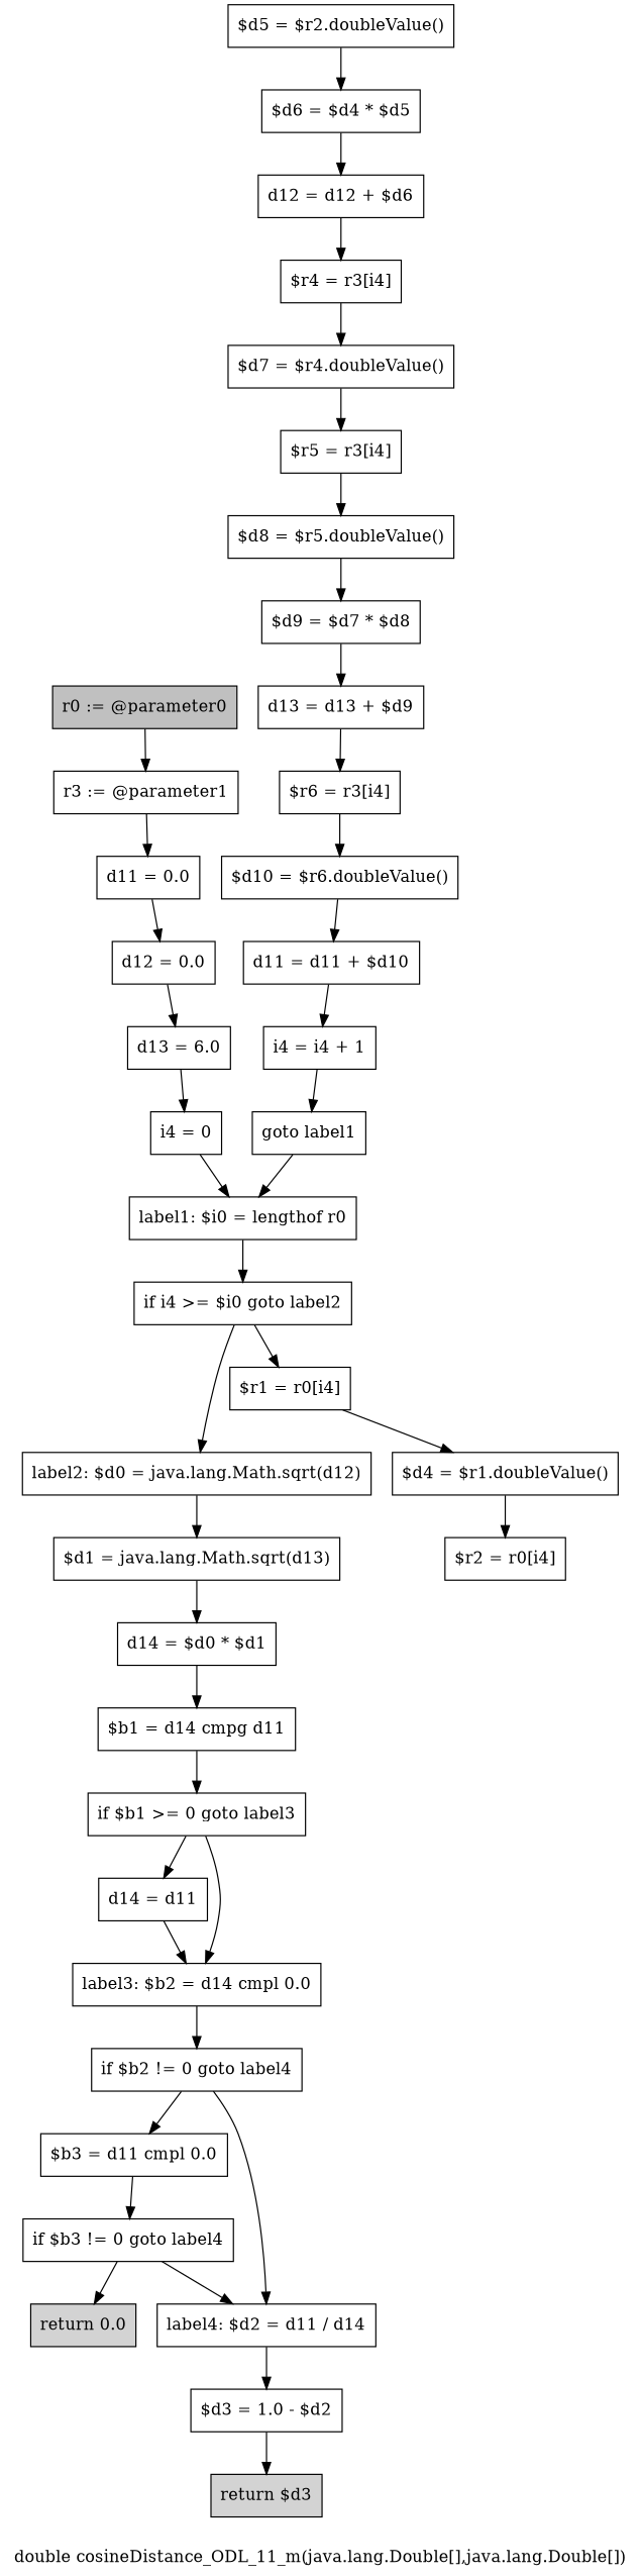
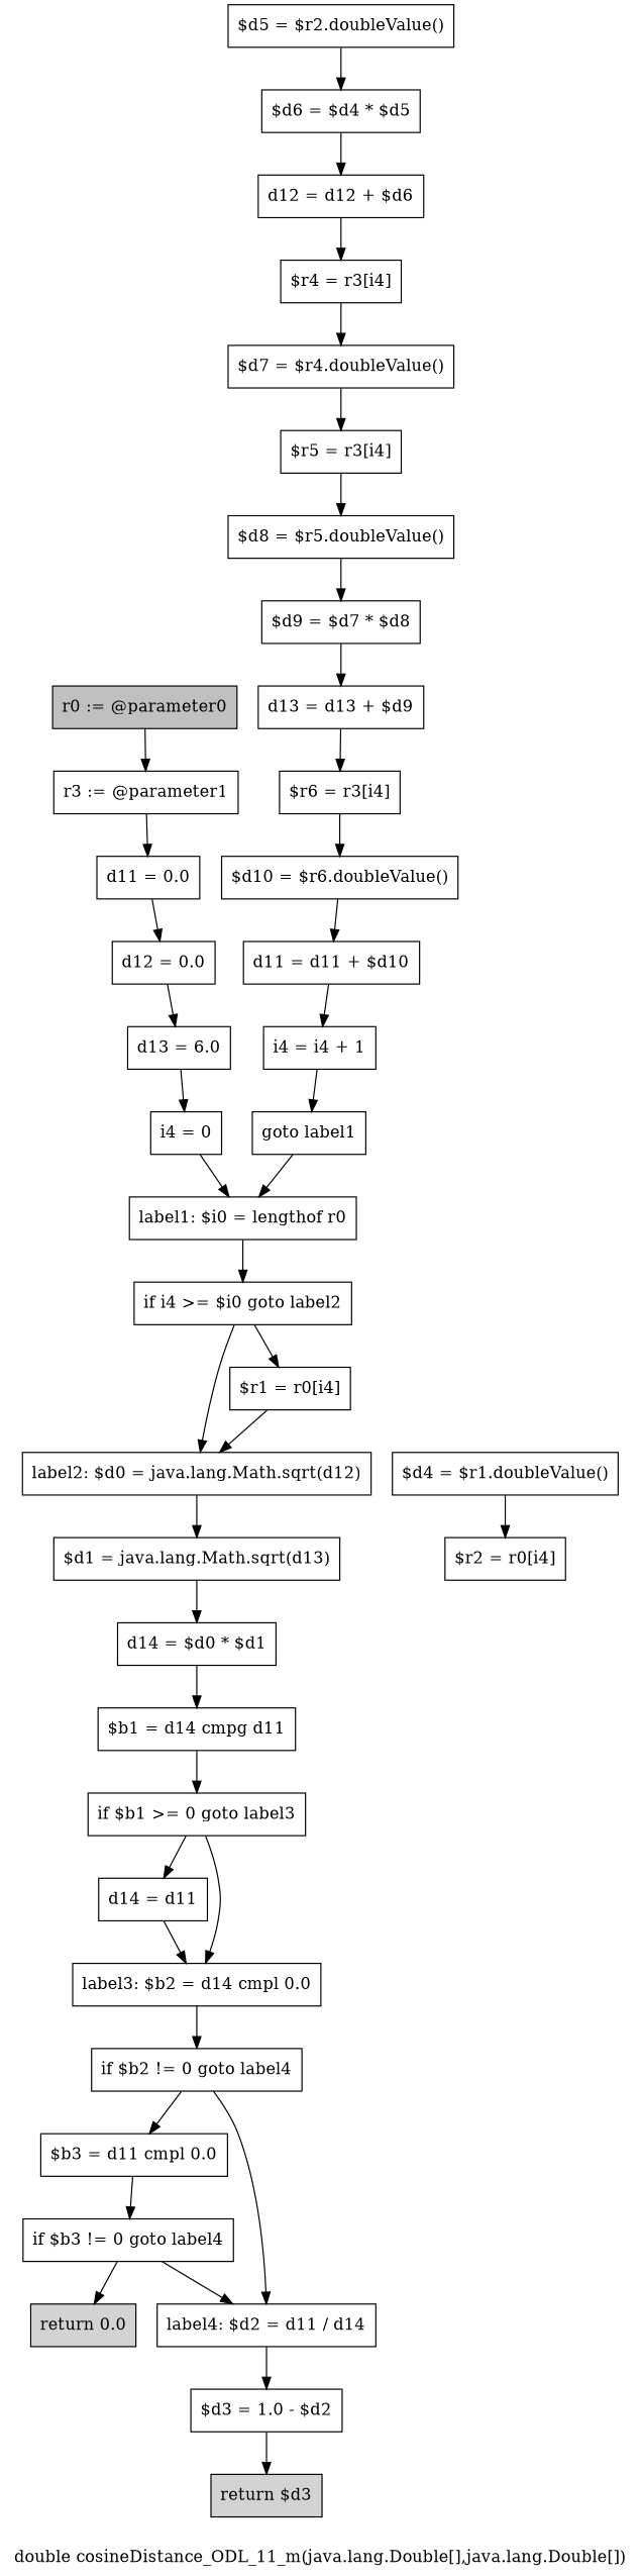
  digraph {
    label="double cosineDistance_ODL_11_m(java.lang.Double[],java.lang.Double[])"
    node [shape=box]
    n1 [fillcolor=gray label="r0 := @parameter0" style=filled]
    n2 [label="r3 := @parameter1"]
    n3 [label="d11 = 0.0"]
    n4 [label="d12 = 0.0"]
    n5 [label="d13 = 6.0"]
    n6 [label="i4 = 0"]
    n7 [label="label1: $i0 = lengthof r0"]
    n8 [label="if i4 >= $i0 goto label2"]
    n9 [label="$r1 = r0[i4]"]
    n10 [label="label2: $d0 = java.lang.Math.sqrt(d12)"]
    n11 [label="$d4 = $r1.doubleValue()"]
    n12 [label="$d1 = java.lang.Math.sqrt(d13)"]
    n13 [label="$r2 = r0[i4]"]
    n14 [label="d14 = $d0 * $d1"]
    n15 [label="$d5 = $r2.doubleValue()"]
    n16 [label="$d6 = $d4 * $d5"]
    n17 [label="d12 = d12 + $d6"]
    n18 [label="$r4 = r3[i4]"]
    n19 [label="$d7 = $r4.doubleValue()"]
    n20 [label="$r5 = r3[i4]"]
    n21 [label="$d8 = $r5.doubleValue()"]
    n22 [label="$d9 = $d7 * $d8"]
    n23 [label="d13 = d13 + $d9"]
    n24 [label="$r6 = r3[i4]"]
    n25 [label="$d10 = $r6.doubleValue()"]
    n26 [label="d11 = d11 + $d10"]
    n27 [label="i4 = i4 + 1"]
    n28 [label="goto label1"]
    n29 [label="$b1 = d14 cmpg d11"]
    n30 [label="if $b1 >= 0 goto label3"]
    n31 [label="d14 = d11"]
    n32 [label="label3: $b2 = d14 cmpl 0.0"]
    n33 [label="if $b2 != 0 goto label4"]
    n34 [label="$b3 = d11 cmpl 0.0"]
    n35 [label="label4: $d2 = d11 / d14"]
    n36 [label="if $b3 != 0 goto label4"]
    n37 [label="$d3 = 1.0 - $d2"]
    n38 [fillcolor=lightgray label="return 0.0" style=filled]
    n39 [fillcolor=lightgray label="return $d3" style=filled]
    n1 -> n2
    n2 -> n3
    n3 -> n4
    n4 -> n5
    n5 -> n6
    n6 -> n7
    n7 -> n8
    n8 -> n9
    n8 -> n10
-   n9 -> n11
+   n9 -> n10
    n10 -> n12
    n11 -> n13
    n12 -> n14
    n14 -> n29
    n15 -> n16
    n16 -> n17
    n17 -> n18
    n18 -> n19
    n19 -> n20
    n20 -> n21
    n21 -> n22
    n22 -> n23
    n23 -> n24
    n24 -> n25
    n25 -> n26
    n26 -> n27
    n27 -> n28
    n28 -> n7
    n29 -> n30
    n30 -> n31
    n30 -> n32
    n31 -> n32
    n32 -> n33
    n33 -> n34
    n33 -> n35
    n34 -> n36
    n35 -> n37
    n36 -> n35
    n36 -> n38
    n37 -> n39
  }
